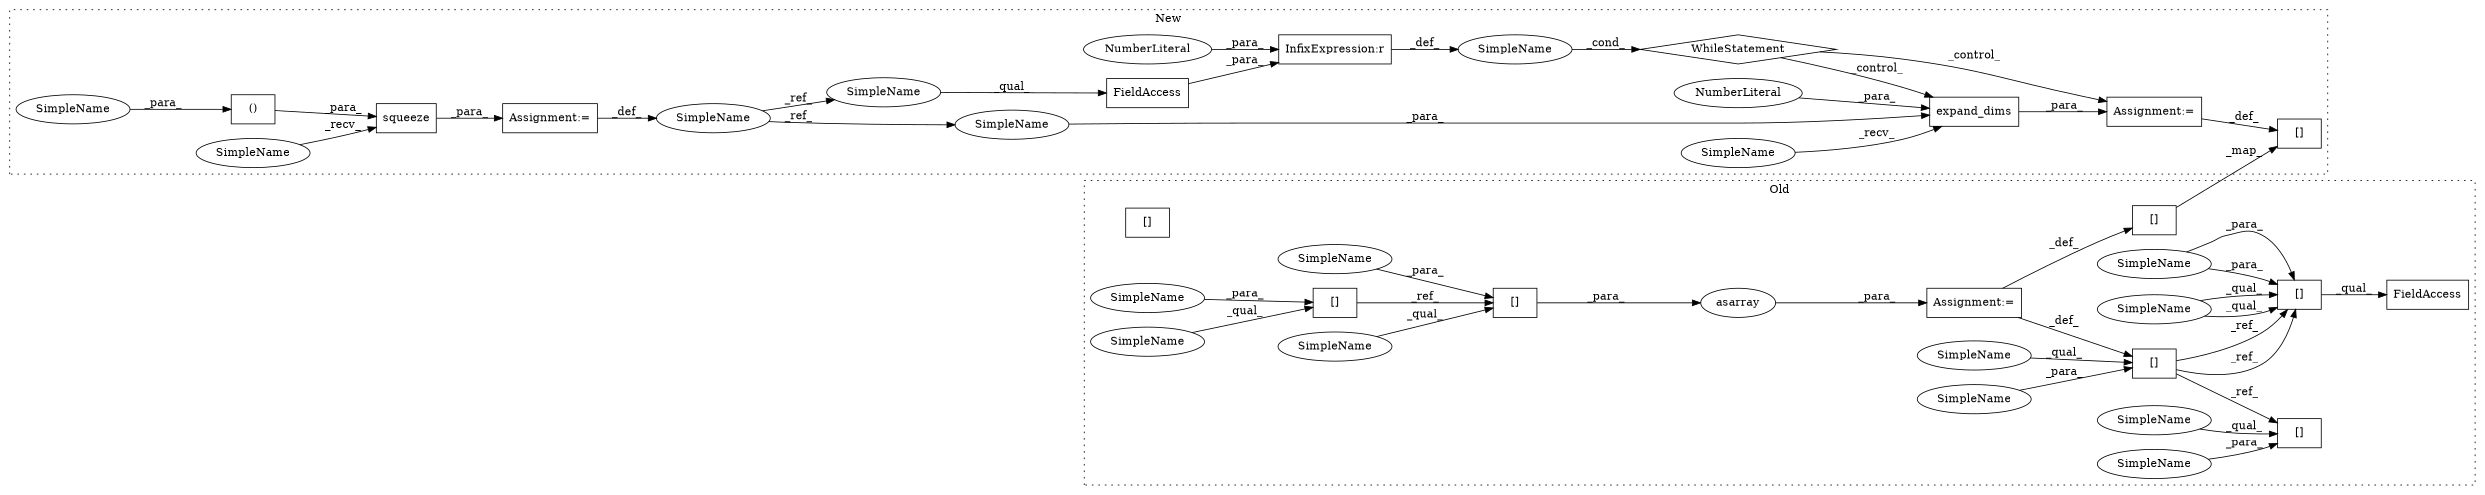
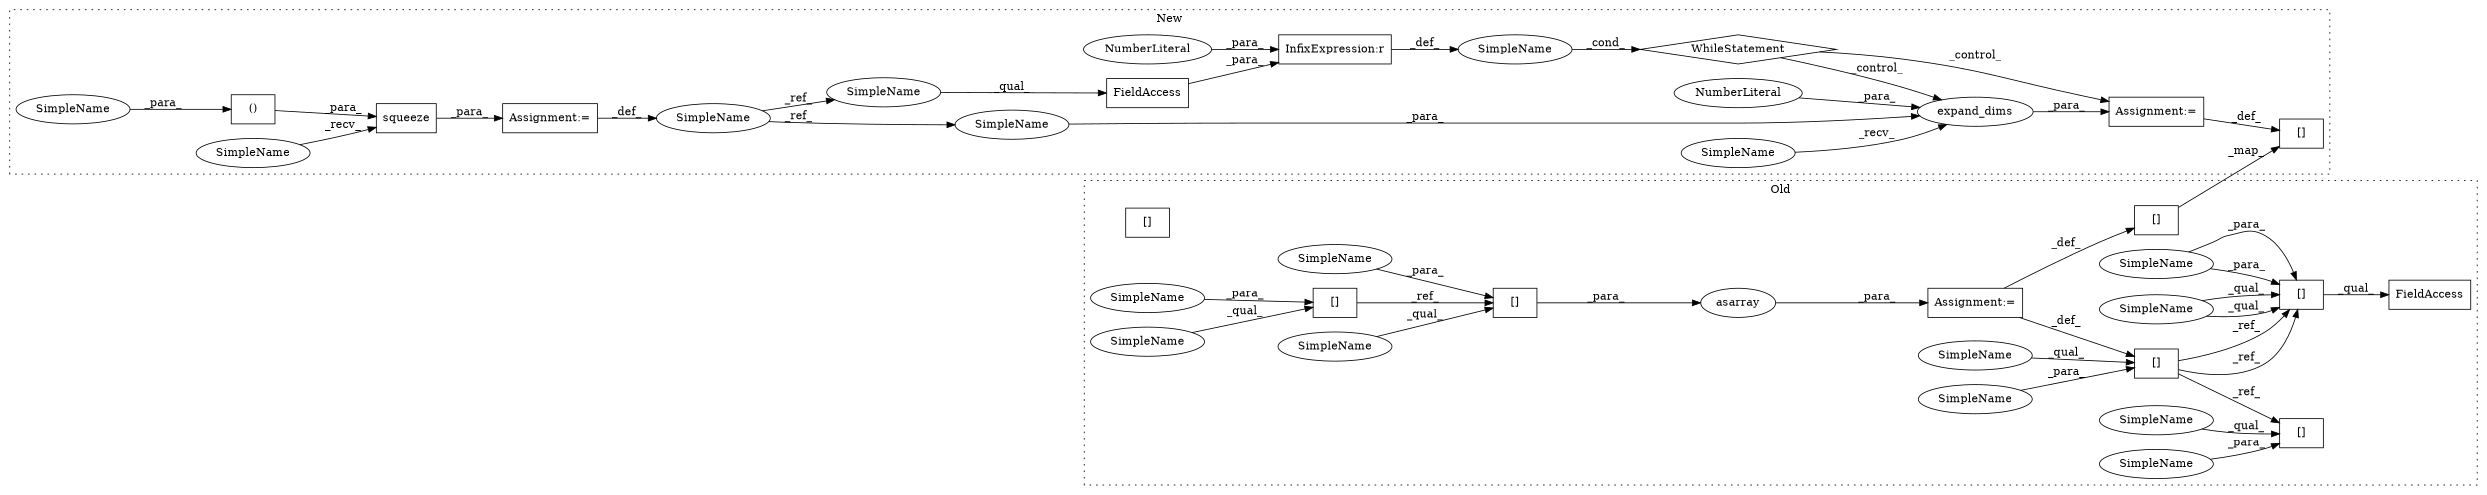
  digraph {
    rankdir=LR
    node [a=42 l=1 s="4988,4996" shape=ellipse]
    n1 [a=2 l="7,1" label="[]" s="4741,4749" shape=box]
    n2 [a=32 l="8,1" label=asarray s="4825,4842"]
    n3 [a=2 l="13,1" label="[]" s="5242,5256" shape=box]
    n4 [a=2 l="7,1" label="[]" s="4809,4817" shape=box]
    n5 [a=2 l="7,1" label="[]" shape=box]
    n6 [a=22 l=15 label=FieldAccess s=4988 shape=box]
    n7 [a=2 l="7,1" label="[]" s="4896,4904" shape=box]
    n8 [a=7 label="Assignment:=" s=4818 shape=box]
    n9 [a=2 l="7,1" label="[]" s="4833,4841" shape=box]
    n10 [label=SimpleName s=4816]
    n11 [label=SimpleName s=4903]
    n12 [label=SimpleName s=4840]
    n13 [label=SimpleName s=4748]
    n14 [label=SimpleName s=4995]
    n15 [a=2 l="7,1" label="[]" shape=box]
    n16 [l=6 label=SimpleName s=4741]
    n17 [l=6 label=SimpleName s=4988]
    n18 [l=6 label=SimpleName s=4809]
    n19 [l=6 label=SimpleName s=4833]
    n20 [l=6 label=SimpleName s=4896]
    n21 [a=61 l="7,2" label=WhileStatement s="4869,4898" shape=diamond]
    n22 [a=7 label="Assignment:=" s=4927 shape=box]
    n23 [label=SimpleName l="" s=""]
    n24 [a=27 l=3 label="InfixExpression:r" s=4893 shape=box]
    n25 [a=34 label=NumberLiteral s=4896]
    n26 [a=22 l=16 label=FieldAccess s=4877 shape=box]
    n27 [a=106 l=31 label="()" s=4444 shape=box]
    n28 [a=7 label="Assignment:=" s=4392 shape=box]
    n29 [a=32 l="8,1" label=squeeze s="4399,4478" shape=box]
    n30 [a=2 l="13,1" label="[]" s="5476,5490" shape=box]
    n31 [l=11 label=SimpleName s=4381]
-   n32 [a=32 l="12,1" label=expand_dims s="4934,4959" shape=box]
+   n32 [a=32 l="12,1" label=expand_dims s="4934,4959"]
    n33 [a=34 label=NumberLiteral s=4958]
    n34 [l=11 label=SimpleName s=4877]
    n35 [l=11 label=SimpleName s=4946]
    n36 [l=8 label=SimpleName s=4444]
    n37 [l=5 label=SimpleName s=4393]
    n38 [l=5 label=SimpleName s=4928]
    subgraph cluster_1 {
      label=Old
      style=dotted
      n1
      n2
      n3
      n4
      n5
      n6
      n7
      n8
      n9
      n10
      n11
      n12
      n13
      n14
      n15
      n16
      n17
      n18
      n19
      n20
    }
    subgraph cluster_2 {
      label=New
      style=dotted
      n21
      n22
      n23
      n24
      n25
      n26
      n27
      n28
      n29
      n30
      n31
      n32
      n33
      n34
      n35
      n36
      n37
      n38
    }
    n1 -> n9 [label=_ref_]
    n2 -> n8 [label=_para_]
    n3 -> n30 [label=_map_]
    n4 -> n7 [label=_ref_]
    n4 -> n15 [label=_ref_]
    n4 -> n15 [label=_ref_]
    n8 -> n3 [label=_def_]
    n8 -> n4 [label=_def_]
    n9 -> n2 [label=_para_]
    n10 -> n4 [label=_para_]
    n11 -> n7 [label=_para_]
    n12 -> n9 [label=_para_]
    n13 -> n1 [label=_para_]
    n14 -> n15 [label=_para_]
    n14 -> n15 [label=_para_]
    n15 -> n6 [label=_qual_]
    n16 -> n1 [label=_qual_]
    n17 -> n15 [label=_qual_]
    n17 -> n15 [label=_qual_]
    n18 -> n4 [label=_qual_]
    n19 -> n9 [label=_qual_]
    n20 -> n7 [label=_qual_]
    n21 -> n22 [label=_control_]
    n21 -> n32 [label=_control_]
    n22 -> n30 [label=_def_]
    n23 -> n21 [label=_cond_]
    n24 -> n23 [label=_def_]
    n25 -> n24 [label=_para_]
    n26 -> n24 [label=_para_]
    n27 -> n29 [label=_para_]
    n28 -> n31 [label=_def_]
    n29 -> n28 [label=_para_]
    n31 -> n34 [label=_ref_]
    n31 -> n35 [label=_ref_]
    n32 -> n22 [label=_para_]
    n33 -> n32 [label=_para_]
    n34 -> n26 [label=_qual_]
    n35 -> n32 [label=_para_]
    n36 -> n27 [label=_para_]
    n37 -> n29 [label=_recv_]
    n38 -> n32 [label=_recv_]
  }
